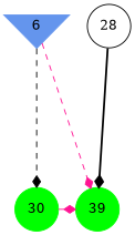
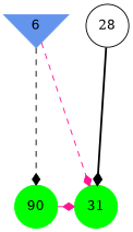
  digraph {
    ranksep=2.0
    node [color=green shape=circle style=filled]
    edge [arrowhead=diamond color=black style=dashed]
    6 [color=cornflowerblue shape=invtriangle]
    n2 [color=black label=28 style=""]
-   30
-   31 [label=39]
+   30 [label=90]
+   31
    subgraph sub_1 {
      rank=same
      6
    }
    subgraph sub_2 {
      rank=same
      n2
    }
    subgraph sub_3 {
      rank=same
      30
      31
    }
    6 -> 30
    6 -> 31 [color=deeppink]
    n2 -> 31 [style=bold]
    30 -> 31 [color=deeppink]
  }
